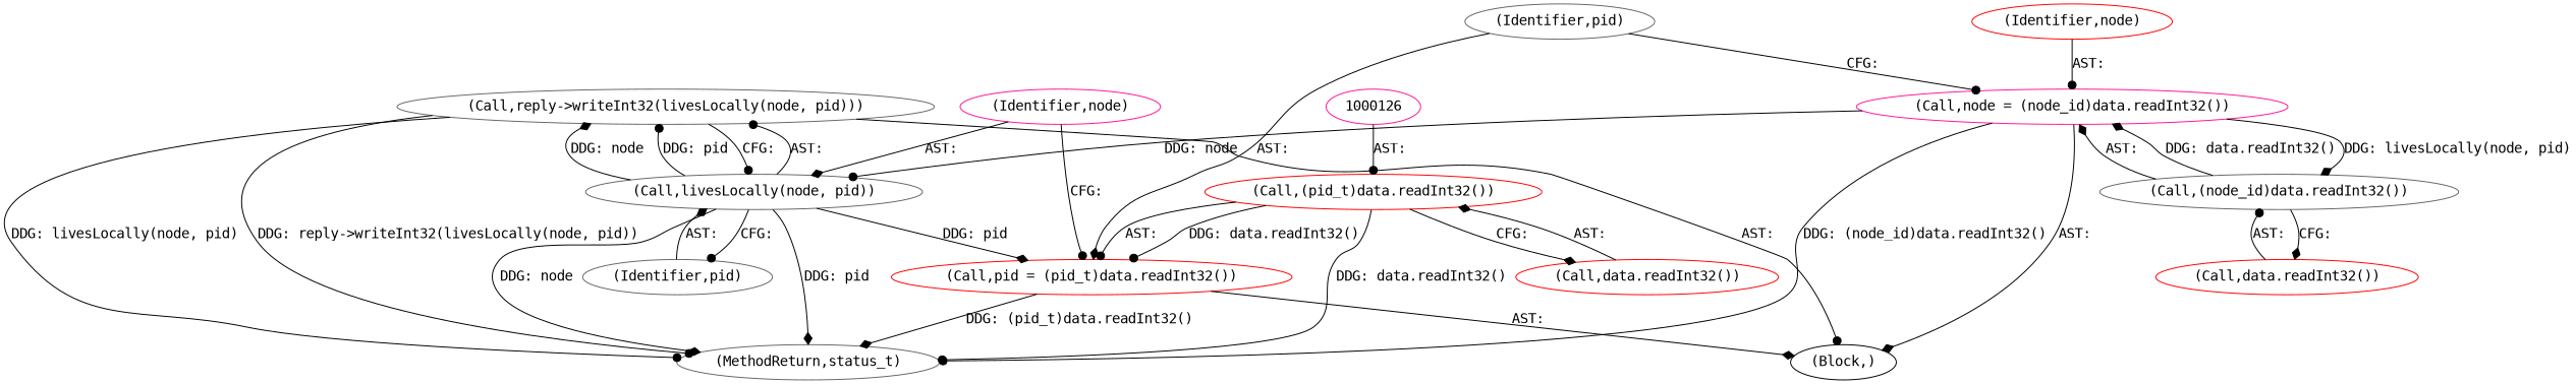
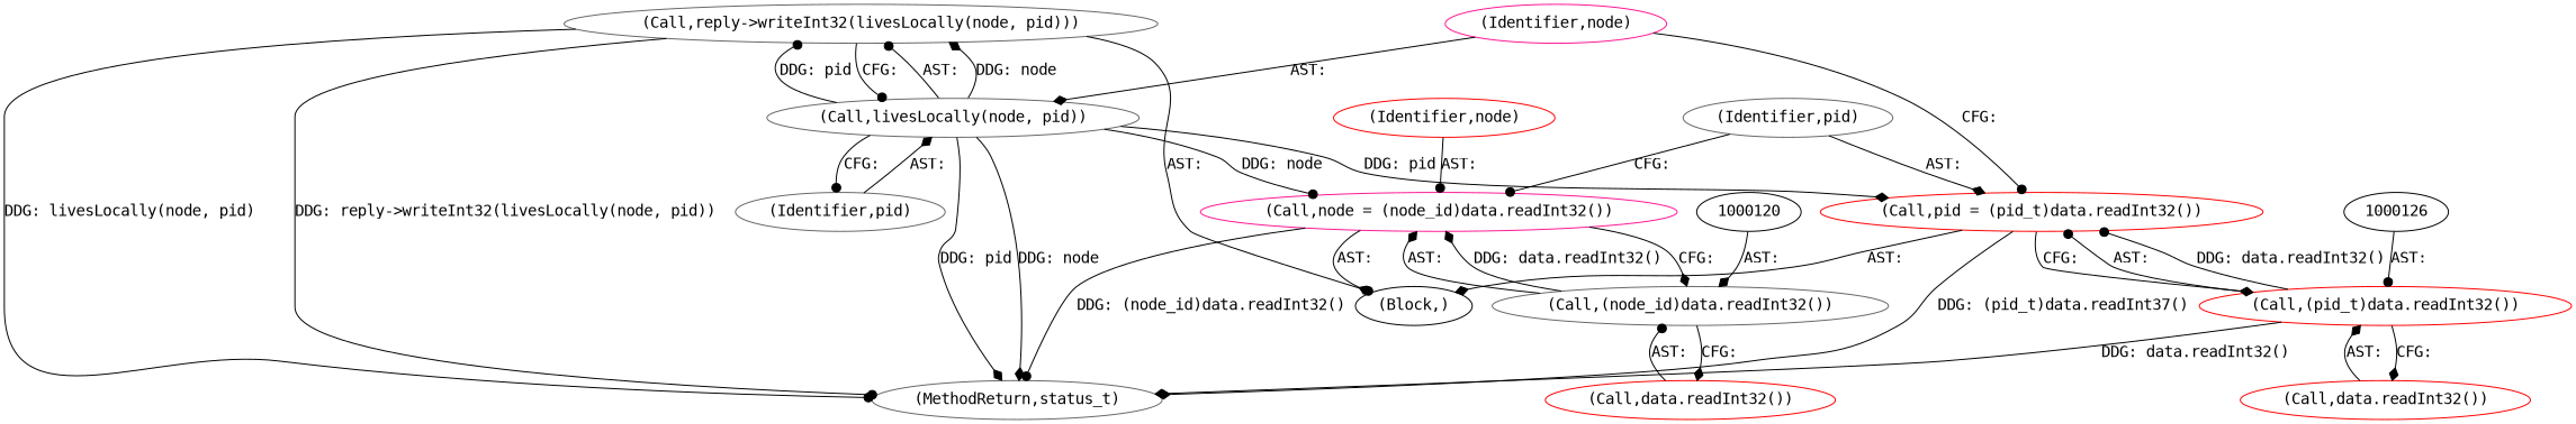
  digraph {
    fontname="DejaVu Sans Mono"
    node [color=gray40 fontname="DejaVu Sans Mono"]
    edge [arrowhead=diamond fontname="DejaVu Sans Mono"]
    n1 [label="(Call,reply->writeInt32(livesLocally(node, pid)))"]
    n2 [label="(Call,livesLocally(node, pid))"]
    n3 [color=black label="(Block,)"]
    n4 [label="(MethodReturn,status_t)"]
    n5 [label="(Identifier,pid)"]
    n6 [color=red label="(Call,pid = (pid_t)data.readInt32())"]
    n7 [color=deeppink label="(Call,node = (node_id)data.readInt32())"]
    n8 [label="(Call,(node_id)data.readInt32())"]
    n9 [color=red label="(Call,data.readInt32())"]
    n10 [color=red label="(Call,(pid_t)data.readInt32())"]
    n11 [color=red label="(Call,data.readInt32())"]
    n12 [color=deeppink label="(Identifier,node)"]
    n13 [label="(Identifier,pid)"]
    n14 [color=red label="(Identifier,node)"]
-   1000126 [color=deeppink]
+   1000120 [color=black]
+   1000126 [color=black]
    n1 -> n2 [arrowhead=dot label="CFG: "]
    n1 -> n3 [arrowhead=dot label="AST: "]
    n1 -> n4 [arrowhead=dot label="DDG: livesLocally(node, pid)"]
    n1 -> n4 [arrowhead=dot label="DDG: reply->writeInt32(livesLocally(node, pid))"]
    n2 -> n1 [arrowhead=dot label="AST: "]
    n2 -> n1 [label="DDG: node"]
    n2 -> n1 [arrowhead=dot label="DDG: pid"]
    n2 -> n4 [label="DDG: node"]
    n2 -> n4 [label="DDG: pid"]
    n2 -> n5 [arrowhead=dot label="CFG: "]
    n2 -> n6 [label="DDG: pid"]
    n5 -> n2 [label="AST: "]
    n6 -> n3 [label="AST: "]
-   n6 -> n4 [label="DDG: (pid_t)data.readInt32()"]
-   n7 -> n2 [arrowhead=dot label="DDG: node"]
+   n6 -> n4 [label="DDG: (pid_t)data.readInt37()"]
+   n6 -> n10 [label="CFG: "]
+   n2 -> n7 [arrowhead=dot label="DDG: node"]
    n7 -> n3 [label="AST: "]
    n7 -> n4 [arrowhead=dot label="DDG: (node_id)data.readInt32()"]
-   n7 -> n8 [label="DDG: livesLocally(node, pid)"]
+   n7 -> n8 [label="CFG: "]
    n8 -> n7 [label="AST: "]
    n8 -> n7 [label="DDG: data.readInt32()"]
    n8 -> n9 [label="CFG: "]
    n9 -> n8 [arrowhead=dot label="AST: "]
-   n10 -> n4 [arrowhead=dot label="DDG: data.readInt32()"]
+   n10 -> n4 [label="DDG: data.readInt32()"]
    n10 -> n6 [arrowhead=dot label="AST: "]
    n10 -> n6 [arrowhead=dot label="DDG: data.readInt32()"]
    n10 -> n11 [label="CFG: "]
    n11 -> n10 [label="AST: "]
    n12 -> n2 [label="AST: "]
    n12 -> n6 [arrowhead=dot label="CFG: "]
    n13 -> n6 [label="AST: "]
    n13 -> n7 [arrowhead=dot label="CFG: "]
    n14 -> n7 [arrowhead=dot label="AST: "]
+   1000120 -> n8 [label="AST: "]
    1000126 -> n10 [arrowhead=dot label="AST: "]
  }
